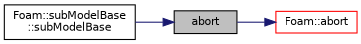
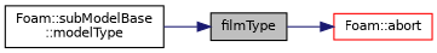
  digraph {
    rankdir=LR
    node [color=black fontname=Helvetica fontsize=10 shape=record]
    edge [color=midnightblue fontname=Helvetica fontsize=10 labelfontname=Helvetica labelfontsize=10 style=solid]
-   n1 [fillcolor=grey75 fontcolor=black height=0.2 label=abort style=filled width=0.4]
+   n1 [fillcolor=grey75 fontcolor=black height=0.2 label=filmType style=filled width=0.4]
    n2 [color=red height=0.2 label="Foam::abort" width=0.4]
-   n3 [height=0.2 label="Foam::subModelBase\l::subModelBase" width=0.4]
+   n3 [height=0.2 label="Foam::subModelBase\l::modelType" width=0.4]
    n1 -> n2
    n3 -> n1
  }
